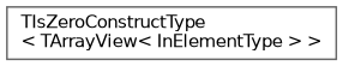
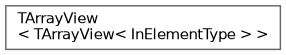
  digraph {
    rankdir=LR
-   n1 [color=grey40 fillcolor=white fontname=Helvetica fontsize=10 height=0.2 label="TIsZeroConstructType\l\< TArrayView\< InElementType \> \>" shape=box style=filled width=0.4]
+   n1 [color=grey40 fillcolor=white fontname=Helvetica fontsize=10 height=0.2 label="TArrayView\l\< TArrayView\< InElementType \> \>" shape=box style=filled width=0.4]
  }
